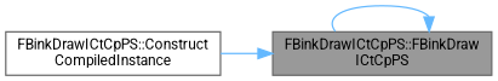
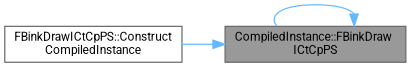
  digraph {
    rankdir=RL
    fontname=Roboto
    node [fontname=Roboto fontsize=10 shape=box style=filled]
    edge [color=steelblue1 dir=back fontname=Roboto fontsize=10 labelfontname=Helvetica labelfontsize=10 style=solid]
-   n1 [color=gray40 fillcolor=grey60 fontcolor=black height=0.2 label="FBinkDrawICtCpPS::FBinkDraw\lICtCpPS" width=0.4]
+   n1 [color=gray40 fillcolor=grey60 fontcolor=black height=0.2 label="CompiledInstance::FBinkDraw\lICtCpPS" width=0.4]
    n2 [color=grey40 fillcolor=white height=0.2 label="FBinkDrawICtCpPS::Construct\lCompiledInstance" width=0.4]
    n1 -> n1
    n1 -> n2
  }
